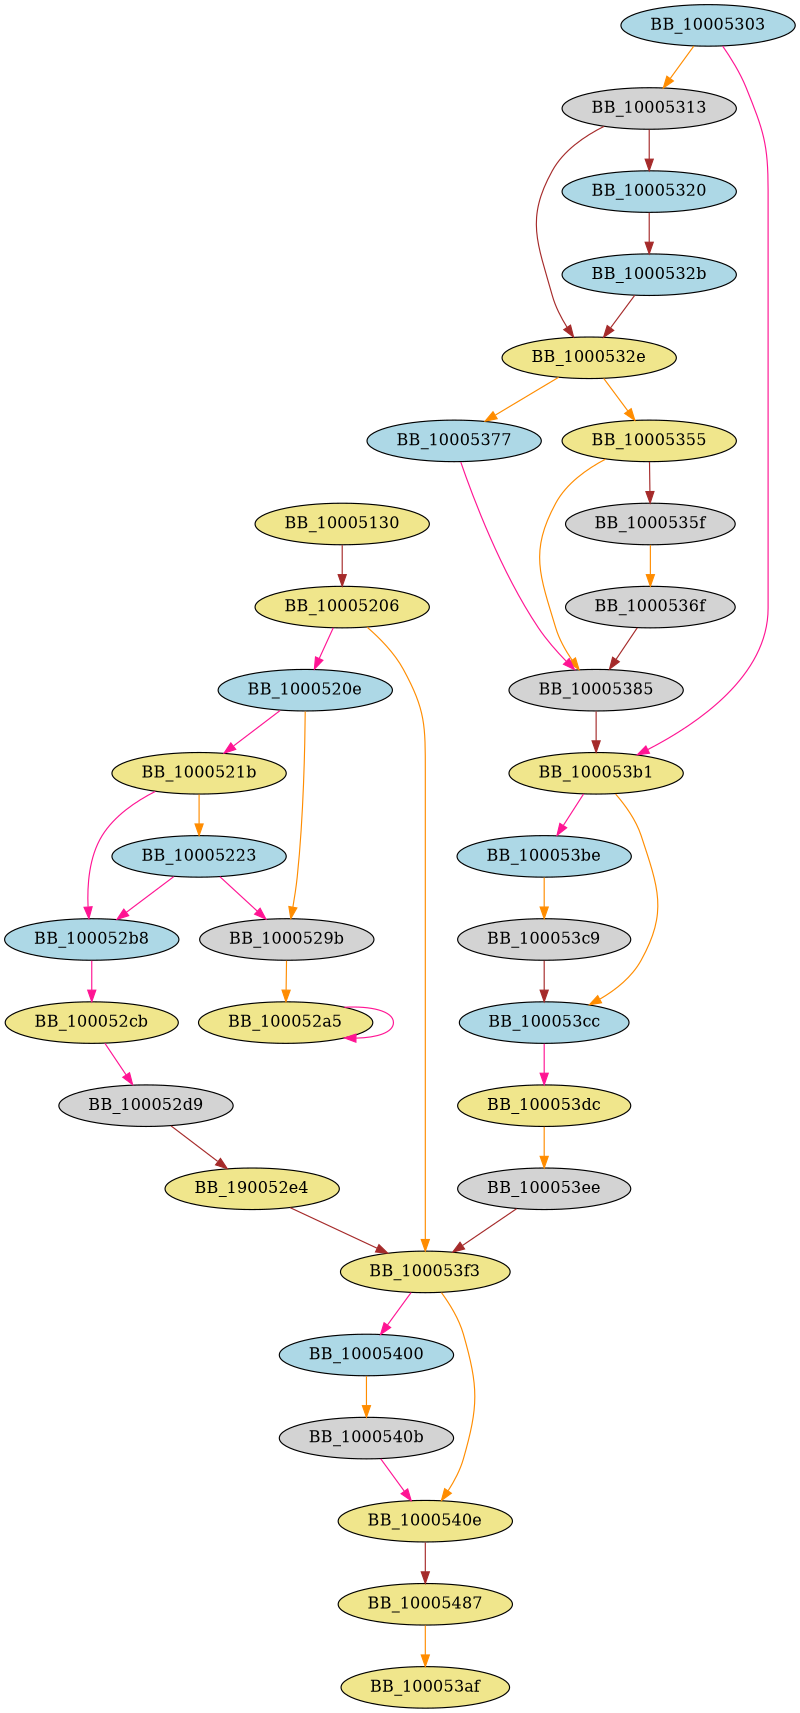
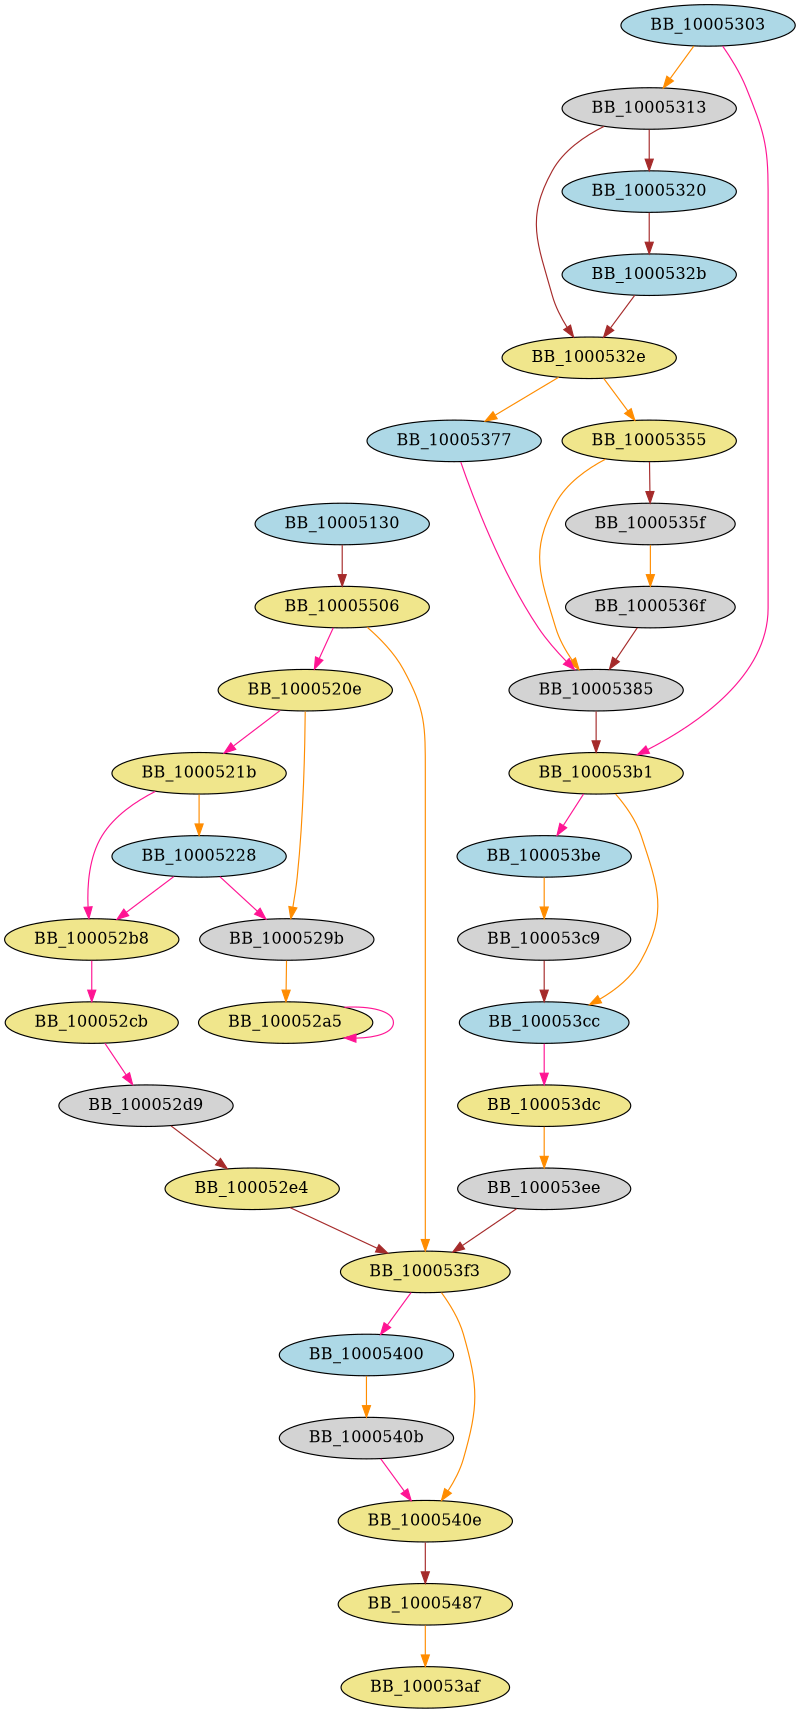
  digraph {
    node [fillcolor=khaki style=filled]
    edge [color=darkorange]
-   BB_10005130
-   BB_10005206
-   BB_1000520e [fillcolor=lightblue]
+   BB_10005130 [fillcolor=lightblue]
+   BB_10005206 [label=BB_10005506]
+   BB_1000520e
    BB_100053f3
    BB_1000521b
    BB_1000529b [fillcolor=lightgrey]
    BB_10005400 [fillcolor=lightblue]
    BB_1000540e
-   BB_10005223 [fillcolor=lightblue]
-   BB_100052b8 [fillcolor=lightblue]
+   BB_10005223 [fillcolor=lightblue label=BB_10005228]
+   BB_100052b8
    BB_100052a5
    BB_1000540b [fillcolor=lightgrey]
    BB_10005487
    BB_100052cb
    BB_100052d9 [fillcolor=lightgrey]
-   BB_100052e4 [label=BB_190052e4]
+   BB_100052e4
    BB_10005303 [fillcolor=lightblue]
    BB_10005313 [fillcolor=lightgrey]
    BB_100053b1
    BB_10005320 [fillcolor=lightblue]
    BB_1000532e
    BB_100053be [fillcolor=lightblue]
    BB_100053cc [fillcolor=lightblue]
    BB_1000532b [fillcolor=lightblue]
    BB_10005355
    BB_10005377 [fillcolor=lightblue]
    BB_100053c9 [fillcolor=lightgrey]
    BB_100053dc
    BB_1000535f [fillcolor=lightgrey]
    BB_10005385 [fillcolor=lightgrey]
    BB_1000536f [fillcolor=lightgrey]
    BB_100053ee [fillcolor=lightgrey]
    BB_100053af
    BB_10005130 -> BB_10005206 [color=brown]
    BB_10005206 -> BB_1000520e [color=deeppink]
    BB_10005206 -> BB_100053f3
    BB_1000520e -> BB_1000521b [color=deeppink]
    BB_1000520e -> BB_1000529b
    BB_100053f3 -> BB_10005400 [color=deeppink]
    BB_100053f3 -> BB_1000540e
    BB_1000521b -> BB_10005223
    BB_1000521b -> BB_100052b8 [color=deeppink]
    BB_1000529b -> BB_100052a5
    BB_10005400 -> BB_1000540b
    BB_1000540e -> BB_10005487 [color=brown]
    BB_10005223 -> BB_1000529b [color=deeppink]
    BB_10005223 -> BB_100052b8 [color=deeppink]
    BB_100052b8 -> BB_100052cb [color=deeppink]
    BB_100052a5 -> BB_100052a5 [color=deeppink]
    BB_1000540b -> BB_1000540e [color=deeppink]
    BB_10005487 -> BB_100053af
    BB_100052cb -> BB_100052d9 [color=deeppink]
    BB_100052d9 -> BB_100052e4 [color=brown]
    BB_100052e4 -> BB_100053f3 [color=brown]
    BB_10005303 -> BB_10005313
    BB_10005303 -> BB_100053b1 [color=deeppink]
    BB_10005313 -> BB_10005320 [color=brown]
    BB_10005313 -> BB_1000532e [color=brown]
    BB_100053b1 -> BB_100053be [color=deeppink]
    BB_100053b1 -> BB_100053cc
    BB_10005320 -> BB_1000532b [color=brown]
    BB_1000532e -> BB_10005355
    BB_1000532e -> BB_10005377
    BB_100053be -> BB_100053c9
    BB_100053cc -> BB_100053dc [color=deeppink]
    BB_1000532b -> BB_1000532e [color=brown]
    BB_10005355 -> BB_1000535f [color=brown]
    BB_10005355 -> BB_10005385
    BB_10005377 -> BB_10005385 [color=deeppink]
    BB_100053c9 -> BB_100053cc [color=brown]
    BB_100053dc -> BB_100053ee
    BB_1000535f -> BB_1000536f
    BB_10005385 -> BB_100053b1 [color=brown]
    BB_1000536f -> BB_10005385 [color=brown]
    BB_100053ee -> BB_100053f3 [color=brown]
  }
